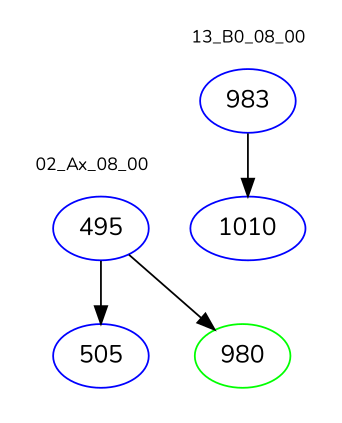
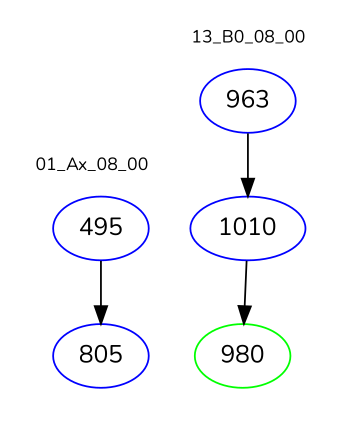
  digraph {
    fontname=Nunito
    node [color=blue fontname=Nunito]
    edge [color=black fontname=Nunito]
    n1 [label=495]
-   n2 [label=505]
+   n2 [label=805]
    n3 [label=1010]
    n4 [color=green label=980]
-   n5 [label=983]
+   n5 [label=963]
    subgraph cluster_1 {
      color=white
      fontsize=10
-     label="02_Ax_08_00"
+     label="01_Ax_08_00"
      n1
      n2
    }
    subgraph cluster_2 {
      color=white
      fontsize=10
      label="13_B0_08_00"
      n3
      n4
      n5
    }
    n1 -> n2
-   n1 -> n4
+   n3 -> n4
    n5 -> n3
  }
